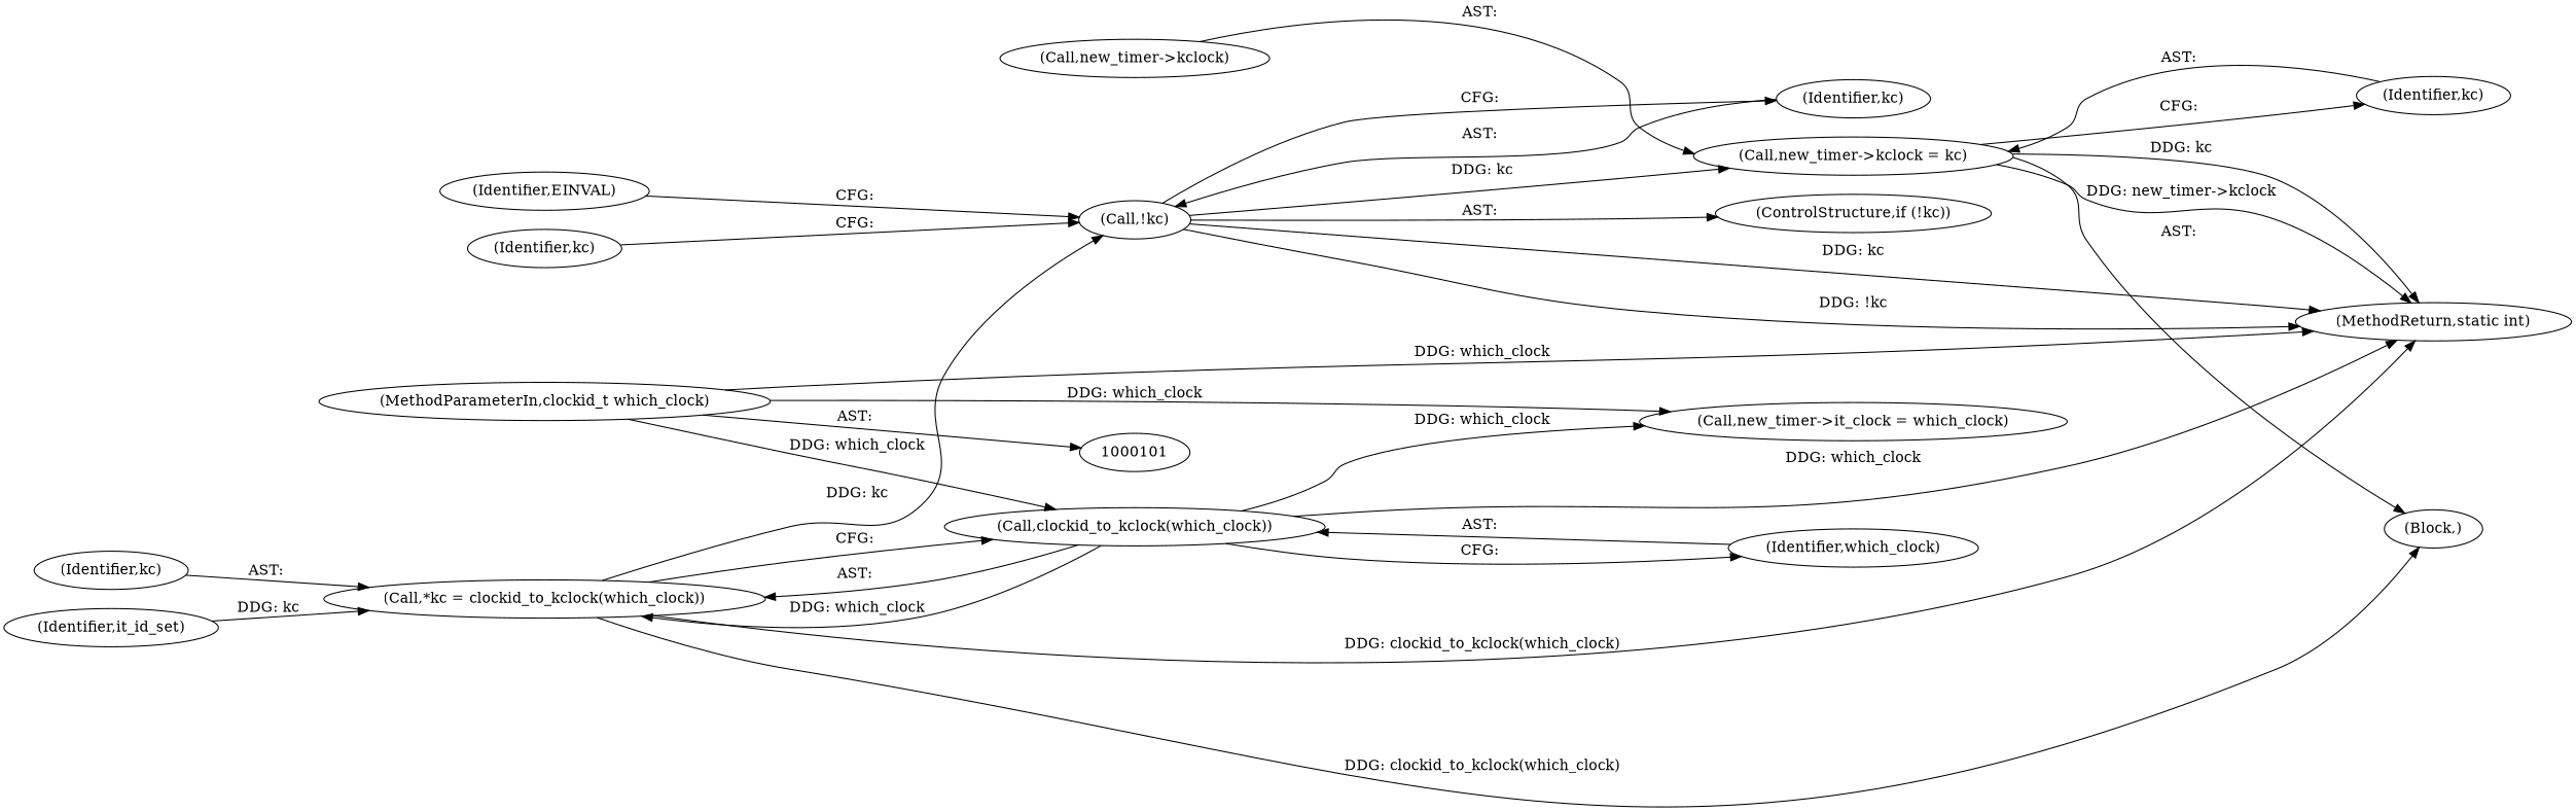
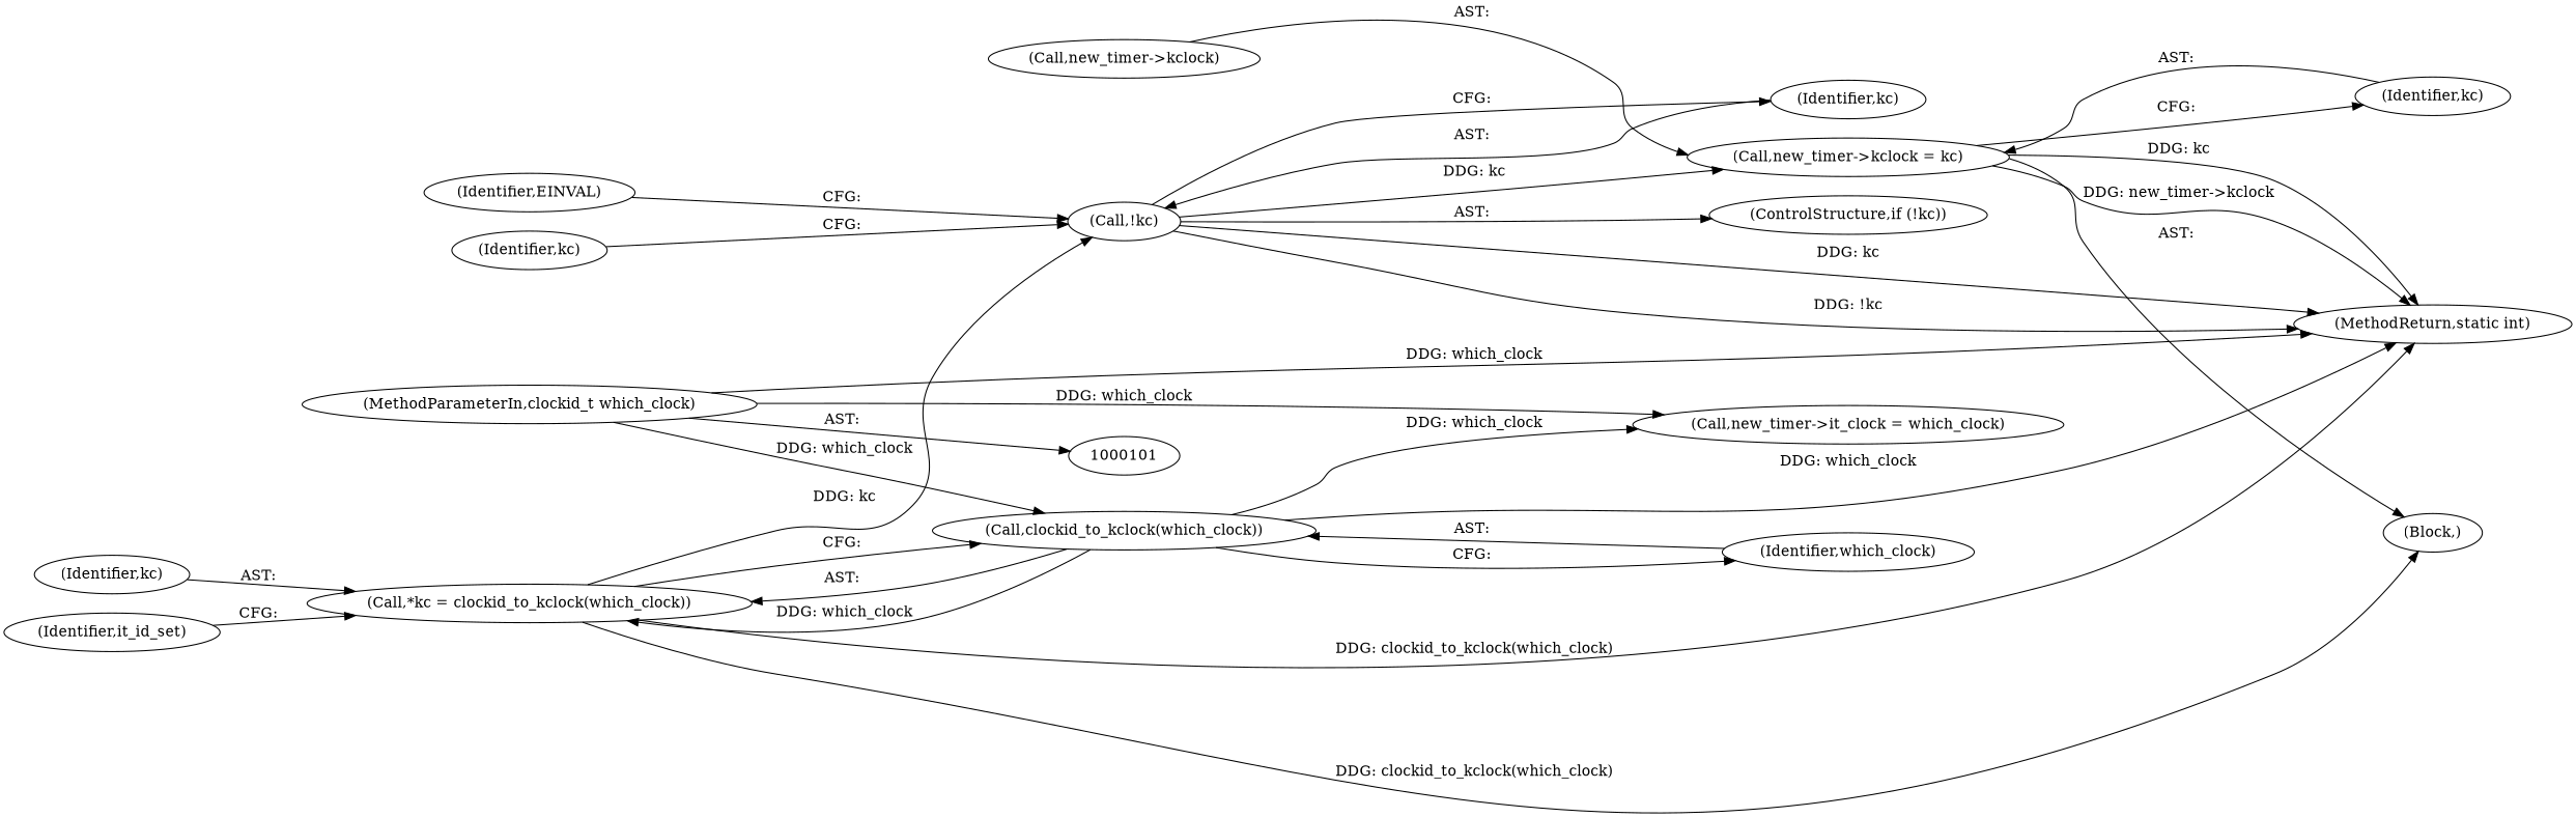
  digraph {
    rankdir=LR
    n1 [label="(Call,*kc = clockid_to_kclock(which_clock))"]
    n2 [label="(Call,clockid_to_kclock(which_clock))"]
    n3 [label="(Call,!kc)"]
    n4 [label="(MethodReturn,static int)"]
    n5 [label="(Block,)"]
    n6 [label="(Call,new_timer->it_clock = which_clock)"]
    n7 [label="(Identifier,which_clock)"]
    n8 [label="(Call,new_timer->kclock = kc)"]
    n9 [label="(Identifier,kc)"]
    n10 [label="(ControlStructure,if (!kc))"]
    n11 [label="(MethodParameterIn,clockid_t which_clock)"]
    1000101
    n13 [label="(Identifier,kc)"]
    n14 [label="(Call,new_timer->kclock)"]
    n15 [label="(Identifier,EINVAL)"]
    n16 [label="(Identifier,kc)"]
    n17 [label="(Identifier,it_id_set)"]
    n18 [label="(Identifier,kc)"]
    n1 -> n2 [label="CFG: "]
    n1 -> n3 [label="DDG: kc"]
    n1 -> n4 [label="DDG: clockid_to_kclock(which_clock)"]
    n1 -> n5 [label="DDG: clockid_to_kclock(which_clock)"]
    n2 -> n1 [label="AST: "]
    n2 -> n1 [label="DDG: which_clock"]
    n2 -> n4 [label="DDG: which_clock"]
    n2 -> n6 [label="DDG: which_clock"]
    n2 -> n7 [label="CFG: "]
    n3 -> n4 [label="DDG: kc"]
    n3 -> n4 [label="DDG: !kc"]
    n3 -> n8 [label="DDG: kc"]
    n3 -> n9 [label="CFG: "]
    n3 -> n10 [label="AST: "]
    n7 -> n2 [label="AST: "]
    n8 -> n4 [label="DDG: kc"]
    n8 -> n4 [label="DDG: new_timer->kclock"]
    n8 -> n5 [label="AST: "]
    n8 -> n13 [label="CFG: "]
    n9 -> n3 [label="AST: "]
    n11 -> n2 [label="DDG: which_clock"]
    n11 -> n4 [label="DDG: which_clock"]
    n11 -> n6 [label="DDG: which_clock"]
    n11 -> 1000101 [label="AST: "]
    n13 -> n8 [label="AST: "]
    n14 -> n8 [label="AST: "]
    n15 -> n3 [label="CFG: "]
    n16 -> n1 [label="AST: "]
-   n17 -> n1 [label="DDG: kc"]
+   n17 -> n1 [label="CFG: "]
    n18 -> n3 [label="CFG: "]
  }
